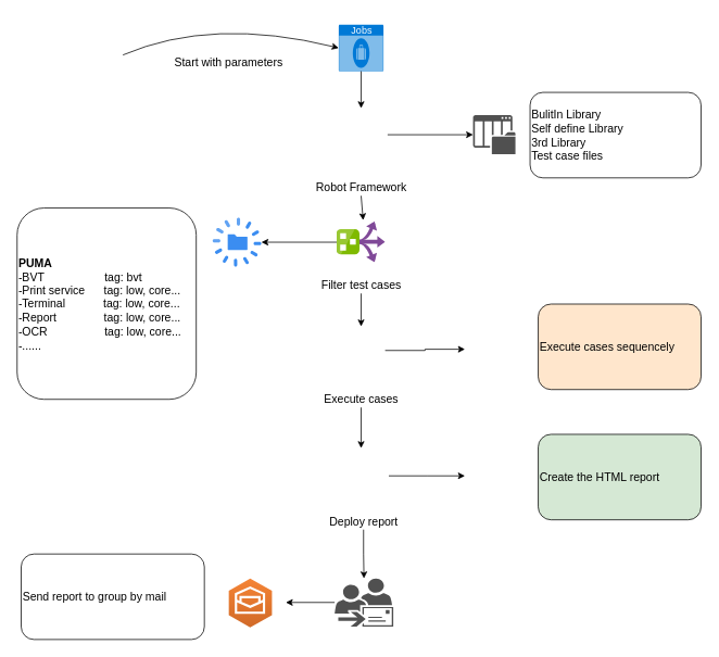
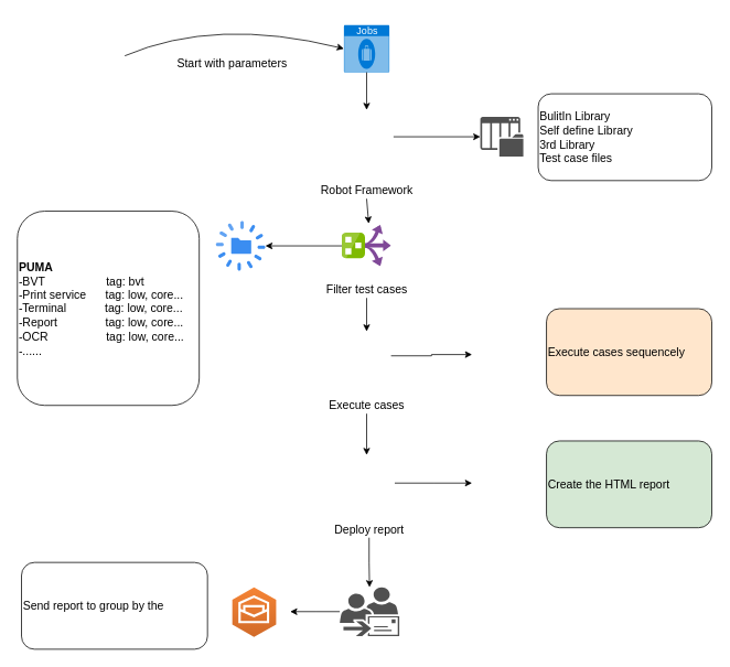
  <mxCell id="0" />
  <mxCell id="1" parent="0" />
  <mxCell id="2" value="" style="shape=image;html=1;verticalAlign=top;verticalLabelPosition=bottom;labelBackgroundColor=#ffffff;imageAspect=0;aspect=fixed;image=https://cdn4.iconfinder.com/data/icons/logos-brands-5/24/jenkins-128.png" vertex="1" parent="1"><mxGeometry x="100" y="42" width="50" height="50" as="geometry" /></mxCell>
  <mxCell id="3" value="Jobs" style="html=1;strokeColor=none;fillColor=#0079D6;labelPosition=center;verticalLabelPosition=middle;verticalAlign=top;align=center;fontSize=12;outlineConnect=0;spacingTop=-6;fontColor=#FFFFFF;shape=mxgraph.sitemap.jobs;" vertex="1" parent="1"><mxGeometry x="415" y="30" width="55" height="57" as="geometry" /></mxCell>
  <mxCell id="4" value="" style="curved=1;endArrow=classic;html=1;entryX=0;entryY=0.5;entryDx=0;entryDy=0;entryPerimeter=0;exitX=1;exitY=0.5;exitDx=0;exitDy=0;" edge="1" parent="1" source="2" target="3"><mxGeometry width="50" height="50" relative="1" as="geometry"><mxPoint x="100" y="170" as="sourcePoint" /><mxPoint x="150" y="120" as="targetPoint" /><Array as="points"><mxPoint x="260" y="20" /></Array></mxGeometry></mxCell>
  <mxCell id="5" value="&lt;font style=&quot;font-size: 14px&quot;&gt;Start with parameters&lt;/font&gt;" style="text;html=1;strokeColor=none;fillColor=none;align=center;verticalAlign=middle;whiteSpace=wrap;rounded=0;" vertex="1" parent="1"><mxGeometry x="200" y="67" width="160" height="20" as="geometry" /></mxCell>
  <mxCell id="6" style="edgeStyle=orthogonalEdgeStyle;rounded=0;orthogonalLoop=1;jettySize=auto;html=1;exitX=1;exitY=0.5;exitDx=0;exitDy=0;" edge="1" parent="1" source="7" target="26"><mxGeometry relative="1" as="geometry" /></mxCell>
  <mxCell id="7" value="" style="shape=image;html=1;verticalAlign=top;verticalLabelPosition=bottom;labelBackgroundColor=#ffffff;imageAspect=0;aspect=fixed;image=https://cdn2.iconfinder.com/data/icons/science-20/24/science-technology-10-128.png" vertex="1" parent="1"><mxGeometry x="410" y="132.5" width="65" height="65" as="geometry" /></mxCell>
  <mxCell id="8" value="&lt;font style=&quot;font-size: 14px&quot;&gt;Robot Framework&lt;/font&gt;" style="text;html=1;strokeColor=none;fillColor=none;align=center;verticalAlign=middle;whiteSpace=wrap;rounded=0;" vertex="1" parent="1"><mxGeometry x="362.5" y="220" width="160" height="20" as="geometry" /></mxCell>
  <mxCell id="9" value="" style="endArrow=classic;html=1;exitX=0.5;exitY=1;exitDx=0;exitDy=0;exitPerimeter=0;entryX=0.5;entryY=0;entryDx=0;entryDy=0;" edge="1" parent="1" source="3" target="7"><mxGeometry width="50" height="50" relative="1" as="geometry"><mxPoint x="100" y="310" as="sourcePoint" /><mxPoint x="150" y="260" as="targetPoint" /></mxGeometry></mxCell>
  <mxCell id="10" style="edgeStyle=orthogonalEdgeStyle;rounded=0;orthogonalLoop=1;jettySize=auto;html=1;entryX=1;entryY=0.5;entryDx=0;entryDy=0;entryPerimeter=0;" edge="1" parent="1" source="11" target="27"><mxGeometry relative="1" as="geometry" /></mxCell>
  <mxCell id="11" value="" style="aspect=fixed;html=1;perimeter=none;align=center;shadow=0;dashed=0;image;fontSize=12;image=img/lib/mscae/Route_Filter.svg;" vertex="1" parent="1"><mxGeometry x="412.5" y="272" width="60" height="50" as="geometry" /></mxCell>
  <mxCell id="12" style="edgeStyle=orthogonalEdgeStyle;rounded=0;orthogonalLoop=1;jettySize=auto;html=1;exitX=0.5;exitY=1;exitDx=0;exitDy=0;entryX=0.5;entryY=0;entryDx=0;entryDy=0;" edge="1" parent="1" source="13" target="16"><mxGeometry relative="1" as="geometry" /></mxCell>
  <mxCell id="13" value="&lt;font style=&quot;font-size: 14px&quot;&gt;Filter test cases&lt;/font&gt;" style="text;html=1;strokeColor=none;fillColor=none;align=center;verticalAlign=middle;whiteSpace=wrap;rounded=0;" vertex="1" parent="1"><mxGeometry x="362.5" y="340" width="160" height="20" as="geometry" /></mxCell>
  <mxCell id="14" value="" style="endArrow=classic;html=1;exitX=0.5;exitY=1;exitDx=0;exitDy=0;" edge="1" parent="1" source="8"><mxGeometry width="50" height="50" relative="1" as="geometry"><mxPoint x="100" y="430" as="sourcePoint" /><mxPoint x="445" y="270" as="targetPoint" /></mxGeometry></mxCell>
  <mxCell id="15" style="edgeStyle=orthogonalEdgeStyle;rounded=0;orthogonalLoop=1;jettySize=auto;html=1;exitX=1;exitY=0.5;exitDx=0;exitDy=0;" edge="1" parent="1" source="16" target="30"><mxGeometry relative="1" as="geometry" /></mxCell>
  <mxCell id="16" value="" style="shape=image;html=1;verticalAlign=top;verticalLabelPosition=bottom;labelBackgroundColor=#ffffff;imageAspect=0;aspect=fixed;image=https://cdn2.iconfinder.com/data/icons/humano2/128x128/actions/gtk-execute.png" vertex="1" parent="1"><mxGeometry x="413" y="400.5" width="59" height="59" as="geometry" /></mxCell>
  <mxCell id="17" style="edgeStyle=orthogonalEdgeStyle;rounded=0;orthogonalLoop=1;jettySize=auto;html=1;exitX=0.5;exitY=1;exitDx=0;exitDy=0;entryX=0.5;entryY=0;entryDx=0;entryDy=0;" edge="1" parent="1" source="18" target="20"><mxGeometry relative="1" as="geometry" /></mxCell>
  <mxCell id="18" value="&lt;font style=&quot;font-size: 14px&quot;&gt;Execute cases&lt;/font&gt;" style="text;html=1;strokeColor=none;fillColor=none;align=center;verticalAlign=middle;whiteSpace=wrap;rounded=0;" vertex="1" parent="1"><mxGeometry x="362.5" y="480" width="160" height="20" as="geometry" /></mxCell>
  <mxCell id="19" style="edgeStyle=orthogonalEdgeStyle;rounded=0;orthogonalLoop=1;jettySize=auto;html=1;" edge="1" parent="1" source="20"><mxGeometry relative="1" as="geometry"><mxPoint x="570" y="584" as="targetPoint" /></mxGeometry></mxCell>
  <mxCell id="20" value="" style="shape=image;html=1;verticalAlign=top;verticalLabelPosition=bottom;labelBackgroundColor=#ffffff;imageAspect=0;aspect=fixed;image=https://cdn0.iconfinder.com/data/icons/file-type-19/512/file__html__web_-128.png" vertex="1" parent="1"><mxGeometry x="408.5" y="550" width="68" height="68" as="geometry" /></mxCell>
  <mxCell id="21" style="edgeStyle=orthogonalEdgeStyle;rounded=0;orthogonalLoop=1;jettySize=auto;html=1;exitX=0.5;exitY=1;exitDx=0;exitDy=0;" edge="1" parent="1" source="22" target="24"><mxGeometry relative="1" as="geometry" /></mxCell>
  <mxCell id="22" value="&lt;font style=&quot;font-size: 14px&quot;&gt;Deploy report&lt;/font&gt;" style="text;html=1;strokeColor=none;fillColor=none;align=center;verticalAlign=middle;whiteSpace=wrap;rounded=0;" vertex="1" parent="1"><mxGeometry x="365.5" y="630" width="160" height="20" as="geometry" /></mxCell>
  <mxCell id="23" style="edgeStyle=orthogonalEdgeStyle;rounded=0;orthogonalLoop=1;jettySize=auto;html=1;" edge="1" parent="1" source="24"><mxGeometry relative="1" as="geometry"><mxPoint x="350" y="739.5" as="targetPoint" /></mxGeometry></mxCell>
  <mxCell id="24" value="" style="pointerEvents=1;shadow=0;dashed=0;html=1;strokeColor=none;fillColor=#505050;labelPosition=center;verticalLabelPosition=bottom;verticalAlign=top;outlineConnect=0;align=center;shape=mxgraph.office.communications.dynamic_distribution_group;" vertex="1" parent="1"><mxGeometry x="410" y="710" width="72" height="59" as="geometry" /></mxCell>
  <mxCell id="25" value="&lt;font style=&quot;font-size: 14px&quot;&gt;BulitIn Library&lt;br&gt;Self define Library&lt;br&gt;3rd Library&lt;br&gt;Test case files&lt;br&gt;&lt;/font&gt;" style="rounded=1;whiteSpace=wrap;html=1;align=left;" vertex="1" parent="1"><mxGeometry x="650" y="113" width="210" height="105" as="geometry" /></mxCell>
  <mxCell id="26" value="" style="pointerEvents=1;shadow=0;dashed=0;html=1;strokeColor=none;fillColor=#505050;labelPosition=center;verticalLabelPosition=bottom;verticalAlign=top;outlineConnect=0;align=center;shape=mxgraph.office.concepts.list_library;" vertex="1" parent="1"><mxGeometry x="580" y="141" width="52" height="48" as="geometry" /></mxCell>
  <mxCell id="27" value="" style="html=1;aspect=fixed;strokeColor=none;shadow=0;align=center;verticalAlign=top;fillColor=#3B8DF1;shape=mxgraph.gcp2.lifecycle" vertex="1" parent="1"><mxGeometry x="260" y="267" width="60" height="60" as="geometry" /></mxCell>
  <mxCell id="28" value="&lt;font&gt;&lt;font style=&quot;font-size: 14px&quot;&gt;&lt;b&gt;PUMA&lt;/b&gt;&lt;br&gt;-BVT&amp;nbsp; &amp;nbsp; &amp;nbsp; &amp;nbsp; &amp;nbsp; &amp;nbsp; &amp;nbsp; &amp;nbsp; &amp;nbsp; &amp;nbsp;tag: bvt&lt;br&gt;-Print service&amp;nbsp; &amp;nbsp; &amp;nbsp; tag: low, core...&lt;br&gt;-Terminal&amp;nbsp; &amp;nbsp; &amp;nbsp; &amp;nbsp; &amp;nbsp; &amp;nbsp; tag: low, core...&lt;br&gt;-Report&amp;nbsp; &amp;nbsp; &amp;nbsp; &amp;nbsp; &amp;nbsp; &amp;nbsp; &amp;nbsp; &amp;nbsp;tag: low, core...&lt;br&gt;-OCR&amp;nbsp; &amp;nbsp; &amp;nbsp; &amp;nbsp; &amp;nbsp; &amp;nbsp; &amp;nbsp; &amp;nbsp; &amp;nbsp; tag: low, core...&lt;br&gt;-......&lt;/font&gt;&lt;br&gt;&lt;/font&gt;" style="rounded=1;whiteSpace=wrap;html=1;align=left;" vertex="1" parent="1"><mxGeometry x="20" y="255" width="220" height="235" as="geometry" /></mxCell>
  <mxCell id="29" value="&lt;font style=&quot;font-size: 14px&quot;&gt;Execute cases sequencely&amp;nbsp;&lt;br&gt;&lt;/font&gt;" style="rounded=1;whiteSpace=wrap;html=1;align=left;fillColor=#ffe6cc;" vertex="1" parent="1"><mxGeometry x="660" y="373" width="200" height="105" as="geometry" /></mxCell>
  <mxCell id="30" value="" style="shape=image;html=1;verticalAlign=top;verticalLabelPosition=bottom;labelBackgroundColor=#ffffff;imageAspect=0;aspect=fixed;image=https://cdn0.iconfinder.com/data/icons/social-productivity/512/alphabet_Arrange_order-128.png" vertex="1" parent="1"><mxGeometry x="570" y="397" width="63" height="63" as="geometry" /></mxCell>
  <mxCell id="31" value="&lt;font style=&quot;font-size: 14px&quot;&gt;Create the HTML report&lt;br&gt;&lt;/font&gt;" style="rounded=1;whiteSpace=wrap;html=1;align=left;fillColor=#d5e8d4;" vertex="1" parent="1"><mxGeometry x="660" y="533" width="200" height="105" as="geometry" /></mxCell>
- <mxCell id="32" value="&lt;font style=&quot;font-size: 14px&quot;&gt;Send report to group by mail&lt;br&gt;&lt;/font&gt;" style="rounded=1;whiteSpace=wrap;html=1;align=left;" vertex="1" parent="1"><mxGeometry x="25" y="680" width="225" height="105" as="geometry" /></mxCell>
+ <mxCell id="32" value="&lt;font style=&quot;font-size: 14px&quot;&gt;Send report to group by the&lt;br&gt;&lt;/font&gt;" style="rounded=1;whiteSpace=wrap;html=1;align=left;" vertex="1" parent="1"><mxGeometry x="25" y="680" width="225" height="105" as="geometry" /></mxCell>
  <mxCell id="33" value="" style="shape=image;html=1;verticalAlign=top;verticalLabelPosition=bottom;labelBackgroundColor=#ffffff;imageAspect=0;aspect=fixed;image=https://cdn0.iconfinder.com/data/icons/twitter-ui-flat/48/Twitter_UI-15-128.png" vertex="1" parent="1"><mxGeometry x="570.5" y="550" width="71" height="71" as="geometry" /></mxCell>
  <mxCell id="34" value="" style="outlineConnect=0;dashed=0;verticalLabelPosition=bottom;verticalAlign=top;align=center;html=1;shape=mxgraph.aws3.workmail;fillColor=#D16A28;gradientColor=#F58435;gradientDirection=north;" vertex="1" parent="1"><mxGeometry x="280" y="710" width="53" height="60" as="geometry" /></mxCell>
